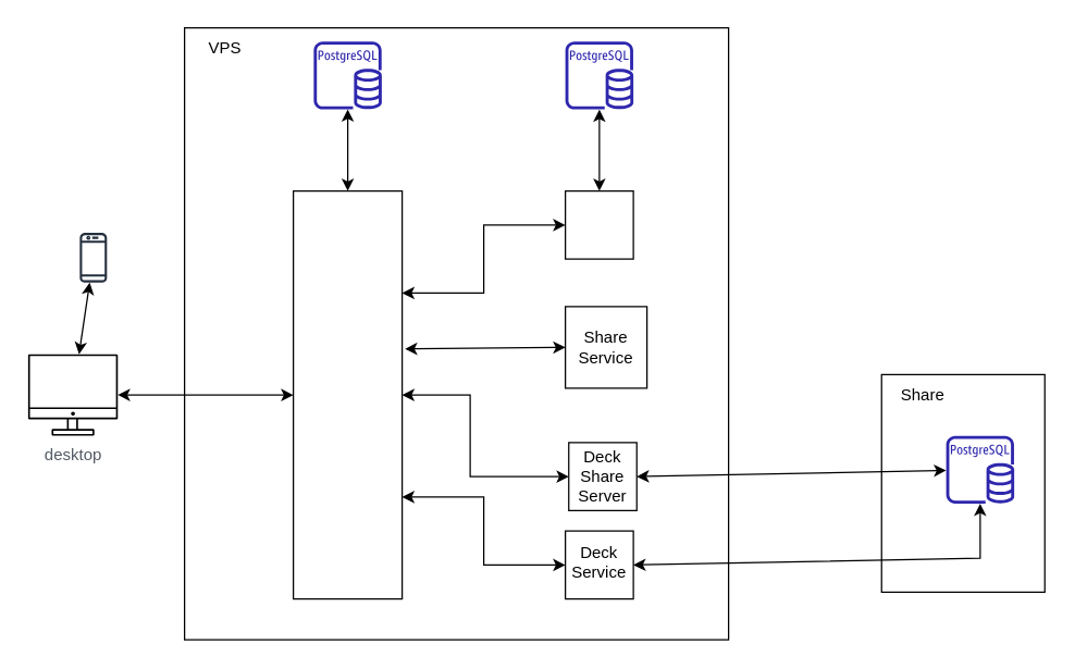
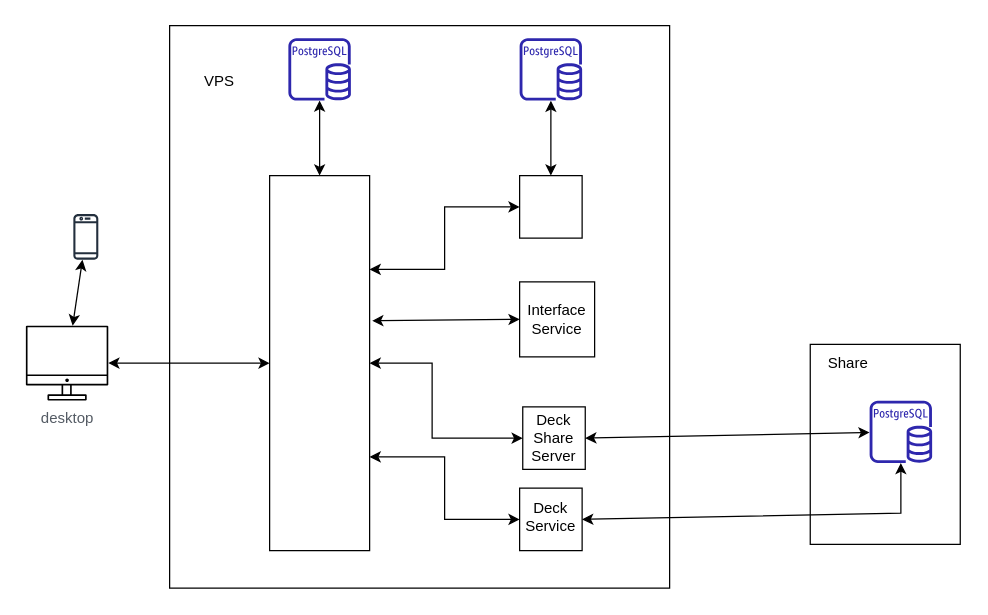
  <mxCell id="0" />
  <mxCell id="1" parent="0" />
  <mxCell id="2" value="" style="rounded=0;whiteSpace=wrap;html=1;" vertex="1" parent="1"><mxGeometry x="647.5" y="275" width="120" height="160" as="geometry" /></mxCell>
  <mxCell id="3" value="" style="rounded=0;whiteSpace=wrap;html=1;" vertex="1" parent="1"><mxGeometry x="135" y="20" width="400" height="450" as="geometry" /></mxCell>
  <mxCell id="4" value="" style="rounded=0;whiteSpace=wrap;html=1;" vertex="1" parent="1"><mxGeometry x="215" y="140" width="80" height="300" as="geometry" /></mxCell>
  <mxCell id="5" value="" style="whiteSpace=wrap;html=1;aspect=fixed;" vertex="1" parent="1"><mxGeometry x="415" y="140" width="50" height="50" as="geometry" /></mxCell>
  <mxCell id="6" value="" style="whiteSpace=wrap;html=1;aspect=fixed;" vertex="1" parent="1"><mxGeometry x="417.5" y="325" width="50" height="50" as="geometry" /></mxCell>
  <mxCell id="7" value="" style="whiteSpace=wrap;html=1;aspect=fixed;" vertex="1" parent="1"><mxGeometry x="415" y="390" width="50" height="50" as="geometry" /></mxCell>
  <mxCell id="8" value="" style="endArrow=classic;startArrow=classic;html=1;rounded=0;exitX=0.5;exitY=0;exitDx=0;exitDy=0;" edge="1" parent="1" source="4" target="16"><mxGeometry width="50" height="50" relative="1" as="geometry"><mxPoint x="265" y="150" as="sourcePoint" /><mxPoint x="275" y="80" as="targetPoint" /></mxGeometry></mxCell>
  <mxCell id="9" value="" style="endArrow=classic;startArrow=classic;html=1;rounded=0;entryX=0.5;entryY=1;entryDx=0;entryDy=0;exitX=0.5;exitY=0;exitDx=0;exitDy=0;" edge="1" parent="1" source="5"><mxGeometry width="50" height="50" relative="1" as="geometry"><mxPoint x="285" y="150" as="sourcePoint" /><mxPoint x="440" y="80" as="targetPoint" /></mxGeometry></mxCell>
  <mxCell id="10" value="" style="endArrow=classic;startArrow=classic;html=1;rounded=0;entryX=0;entryY=0.5;entryDx=0;entryDy=0;exitX=1;exitY=0.25;exitDx=0;exitDy=0;" edge="1" parent="1" source="4" target="5"><mxGeometry width="50" height="50" relative="1" as="geometry"><mxPoint x="295" y="160" as="sourcePoint" /><mxPoint x="295" y="100" as="targetPoint" /><Array as="points"><mxPoint x="355" y="215" /><mxPoint x="355" y="165" /></Array></mxGeometry></mxCell>
  <mxCell id="11" value="" style="endArrow=classic;startArrow=classic;html=1;rounded=0;entryX=0;entryY=0.5;entryDx=0;entryDy=0;exitX=1;exitY=0.5;exitDx=0;exitDy=0;" edge="1" parent="1" source="4" target="6"><mxGeometry width="50" height="50" relative="1" as="geometry"><mxPoint x="305" y="170" as="sourcePoint" /><mxPoint x="305" y="110" as="targetPoint" /><Array as="points"><mxPoint x="345" y="290" /><mxPoint x="345" y="350" /></Array></mxGeometry></mxCell>
  <mxCell id="12" value="" style="endArrow=classic;startArrow=classic;html=1;rounded=0;entryX=0;entryY=0.5;entryDx=0;entryDy=0;exitX=1;exitY=0.75;exitDx=0;exitDy=0;" edge="1" parent="1" source="4" target="7"><mxGeometry width="50" height="50" relative="1" as="geometry"><mxPoint x="315" y="180" as="sourcePoint" /><mxPoint x="315" y="120" as="targetPoint" /><Array as="points"><mxPoint x="355" y="365" /><mxPoint x="355" y="415" /></Array></mxGeometry></mxCell>
  <mxCell id="13" value="" style="endArrow=classic;startArrow=classic;html=1;rounded=0;exitX=1;exitY=0.5;exitDx=0;exitDy=0;" edge="1" parent="1" source="6" target="29"><mxGeometry width="50" height="50" relative="1" as="geometry"><mxPoint x="325" y="190" as="sourcePoint" /><mxPoint x="685" y="340" as="targetPoint" /></mxGeometry></mxCell>
  <mxCell id="14" value="Share" style="text;html=1;strokeColor=none;fillColor=none;align=center;verticalAlign=middle;whiteSpace=wrap;rounded=0;" vertex="1" parent="1"><mxGeometry x="647.5" y="275" width="60" height="30" as="geometry" /></mxCell>
- <mxCell id="15" value="VPS" style="text;html=1;strokeColor=none;fillColor=none;align=center;verticalAlign=middle;whiteSpace=wrap;rounded=0;" vertex="1" parent="1"><mxGeometry x="135" y="20" width="60" height="30" as="geometry" /></mxCell>
+ <mxCell id="15" value="VPS" style="text;html=1;strokeColor=none;fillColor=none;align=center;verticalAlign=middle;whiteSpace=wrap;rounded=0;" vertex="1" parent="1"><mxGeometry x="145" y="50" width="60" height="30" as="geometry" /></mxCell>
  <mxCell id="16" value="" style="sketch=0;outlineConnect=0;fontColor=#232F3E;gradientColor=none;fillColor=#2E27AD;strokeColor=none;dashed=0;verticalLabelPosition=bottom;verticalAlign=top;align=center;html=1;fontSize=12;fontStyle=0;aspect=fixed;pointerEvents=1;shape=mxgraph.aws4.rds_postgresql_instance;" vertex="1" parent="1"><mxGeometry x="230" y="30" width="50" height="50" as="geometry" /></mxCell>
  <mxCell id="17" value="" style="sketch=0;outlineConnect=0;fontColor=#232F3E;gradientColor=none;fillColor=#2E27AD;strokeColor=none;dashed=0;verticalLabelPosition=bottom;verticalAlign=top;align=center;html=1;fontSize=12;fontStyle=0;aspect=fixed;pointerEvents=1;shape=mxgraph.aws4.rds_postgresql_instance;" vertex="1" parent="1"><mxGeometry x="415" y="30" width="50" height="50" as="geometry" /></mxCell>
  <mxCell id="18" value="" style="shape=image;imageAspect=0;aspect=fixed;verticalLabelPosition=bottom;verticalAlign=top;image=https://camo.githubusercontent.com/e1ec999ec2b4556e68a301d67c645535ab51650fd68afc3b1a9c95e1c5515960/68747470733a2f2f6b6f6e6768712e636f6d2f77702d636f6e74656e742f75706c6f6164732f323031382f30352f6b6f6e672d6c6f676f2d6769746875622d726561646d652e706e67;" vertex="1" parent="1"><mxGeometry x="215" y="277.07" width="80" height="25.85" as="geometry" /></mxCell>
  <mxCell id="19" value="" style="shape=image;imageAspect=0;aspect=fixed;verticalLabelPosition=bottom;verticalAlign=top;image=https://ramonduraes.net/wp-content/uploads/2021/04/key.png;" vertex="1" parent="1"><mxGeometry x="415" y="140" width="50" height="50" as="geometry" /></mxCell>
  <mxCell id="20" value="desktop" style="sketch=0;outlineConnect=0;gradientColor=none;fontColor=#545B64;strokeColor=none;fillColor=#000000;dashed=0;verticalLabelPosition=bottom;verticalAlign=top;align=center;html=1;fontSize=12;fontStyle=0;aspect=fixed;shape=mxgraph.aws4.illustration_desktop;pointerEvents=1" vertex="1" parent="1"><mxGeometry x="20" y="259.99" width="65.93" height="60" as="geometry" /></mxCell>
  <mxCell id="21" value="" style="endArrow=classic;startArrow=classic;html=1;rounded=0;exitX=0;exitY=0.5;exitDx=0;exitDy=0;" edge="1" parent="1" source="4" target="20"><mxGeometry width="50" height="50" relative="1" as="geometry"><mxPoint x="265" y="150" as="sourcePoint" /><mxPoint x="265" y="89.937" as="targetPoint" /></mxGeometry></mxCell>
  <mxCell id="22" value="" style="sketch=0;outlineConnect=0;fontColor=#232F3E;gradientColor=none;fillColor=#232F3D;strokeColor=none;dashed=0;verticalLabelPosition=bottom;verticalAlign=top;align=center;html=1;fontSize=12;fontStyle=0;aspect=fixed;pointerEvents=1;shape=mxgraph.aws4.mobile_client;" vertex="1" parent="1"><mxGeometry x="57.98" y="170" width="19.97" height="38" as="geometry" /></mxCell>
  <mxCell id="23" value="" style="endArrow=classic;startArrow=classic;html=1;rounded=0;" edge="1" parent="1" source="22" target="20"><mxGeometry width="50" height="50" relative="1" as="geometry"><mxPoint x="225" y="300" as="sourcePoint" /><mxPoint x="110.93" y="299.992" as="targetPoint" /></mxGeometry></mxCell>
  <mxCell id="24" value="Deck Share Server" style="text;html=1;strokeColor=none;fillColor=none;align=center;verticalAlign=middle;whiteSpace=wrap;rounded=0;fontColor=none;" vertex="1" parent="1"><mxGeometry x="415" y="327.5" width="55" height="45" as="geometry" /></mxCell>
  <mxCell id="25" value="Deck Service" style="text;html=1;strokeColor=none;fillColor=none;align=center;verticalAlign=middle;whiteSpace=wrap;rounded=0;fontColor=none;" vertex="1" parent="1"><mxGeometry x="420" y="390" width="40" height="45" as="geometry" /></mxCell>
  <mxCell id="26" value="" style="whiteSpace=wrap;html=1;aspect=fixed;" vertex="1" parent="1"><mxGeometry x="415" y="225" width="60" height="60" as="geometry" /></mxCell>
- <mxCell id="27" value="Share&lt;br&gt;Service" style="text;html=1;strokeColor=none;fillColor=none;align=center;verticalAlign=middle;whiteSpace=wrap;rounded=0;fontColor=none;" vertex="1" parent="1"><mxGeometry x="415" y="240" width="60" height="30" as="geometry" /></mxCell>
+ <mxCell id="27" value="Interface&lt;br&gt;Service" style="text;html=1;strokeColor=none;fillColor=none;align=center;verticalAlign=middle;whiteSpace=wrap;rounded=0;fontColor=none;" vertex="1" parent="1"><mxGeometry x="415" y="240" width="60" height="30" as="geometry" /></mxCell>
  <mxCell id="28" value="" style="endArrow=classic;startArrow=classic;html=1;rounded=0;fontColor=none;entryX=0;entryY=0.5;entryDx=0;entryDy=0;exitX=1.026;exitY=0.387;exitDx=0;exitDy=0;exitPerimeter=0;" edge="1" parent="1" source="4" target="27"><mxGeometry width="50" height="50" relative="1" as="geometry"><mxPoint x="305" y="290" as="sourcePoint" /><mxPoint x="355" y="240" as="targetPoint" /></mxGeometry></mxCell>
  <mxCell id="29" value="" style="sketch=0;outlineConnect=0;fontColor=#232F3E;gradientColor=none;fillColor=#2E27AD;strokeColor=none;dashed=0;verticalLabelPosition=bottom;verticalAlign=top;align=center;html=1;fontSize=12;fontStyle=0;aspect=fixed;pointerEvents=1;shape=mxgraph.aws4.rds_postgresql_instance;" vertex="1" parent="1"><mxGeometry x="695" y="319.99" width="50" height="50" as="geometry" /></mxCell>
  <mxCell id="30" value="" style="endArrow=classic;startArrow=classic;html=1;rounded=0;exitX=1;exitY=0.5;exitDx=0;exitDy=0;" edge="1" parent="1" source="7" target="29"><mxGeometry width="50" height="50" relative="1" as="geometry"><mxPoint x="495" y="439.51" as="sourcePoint" /><mxPoint x="745" y="410" as="targetPoint" /><Array as="points"><mxPoint x="720" y="410" /></Array></mxGeometry></mxCell>
